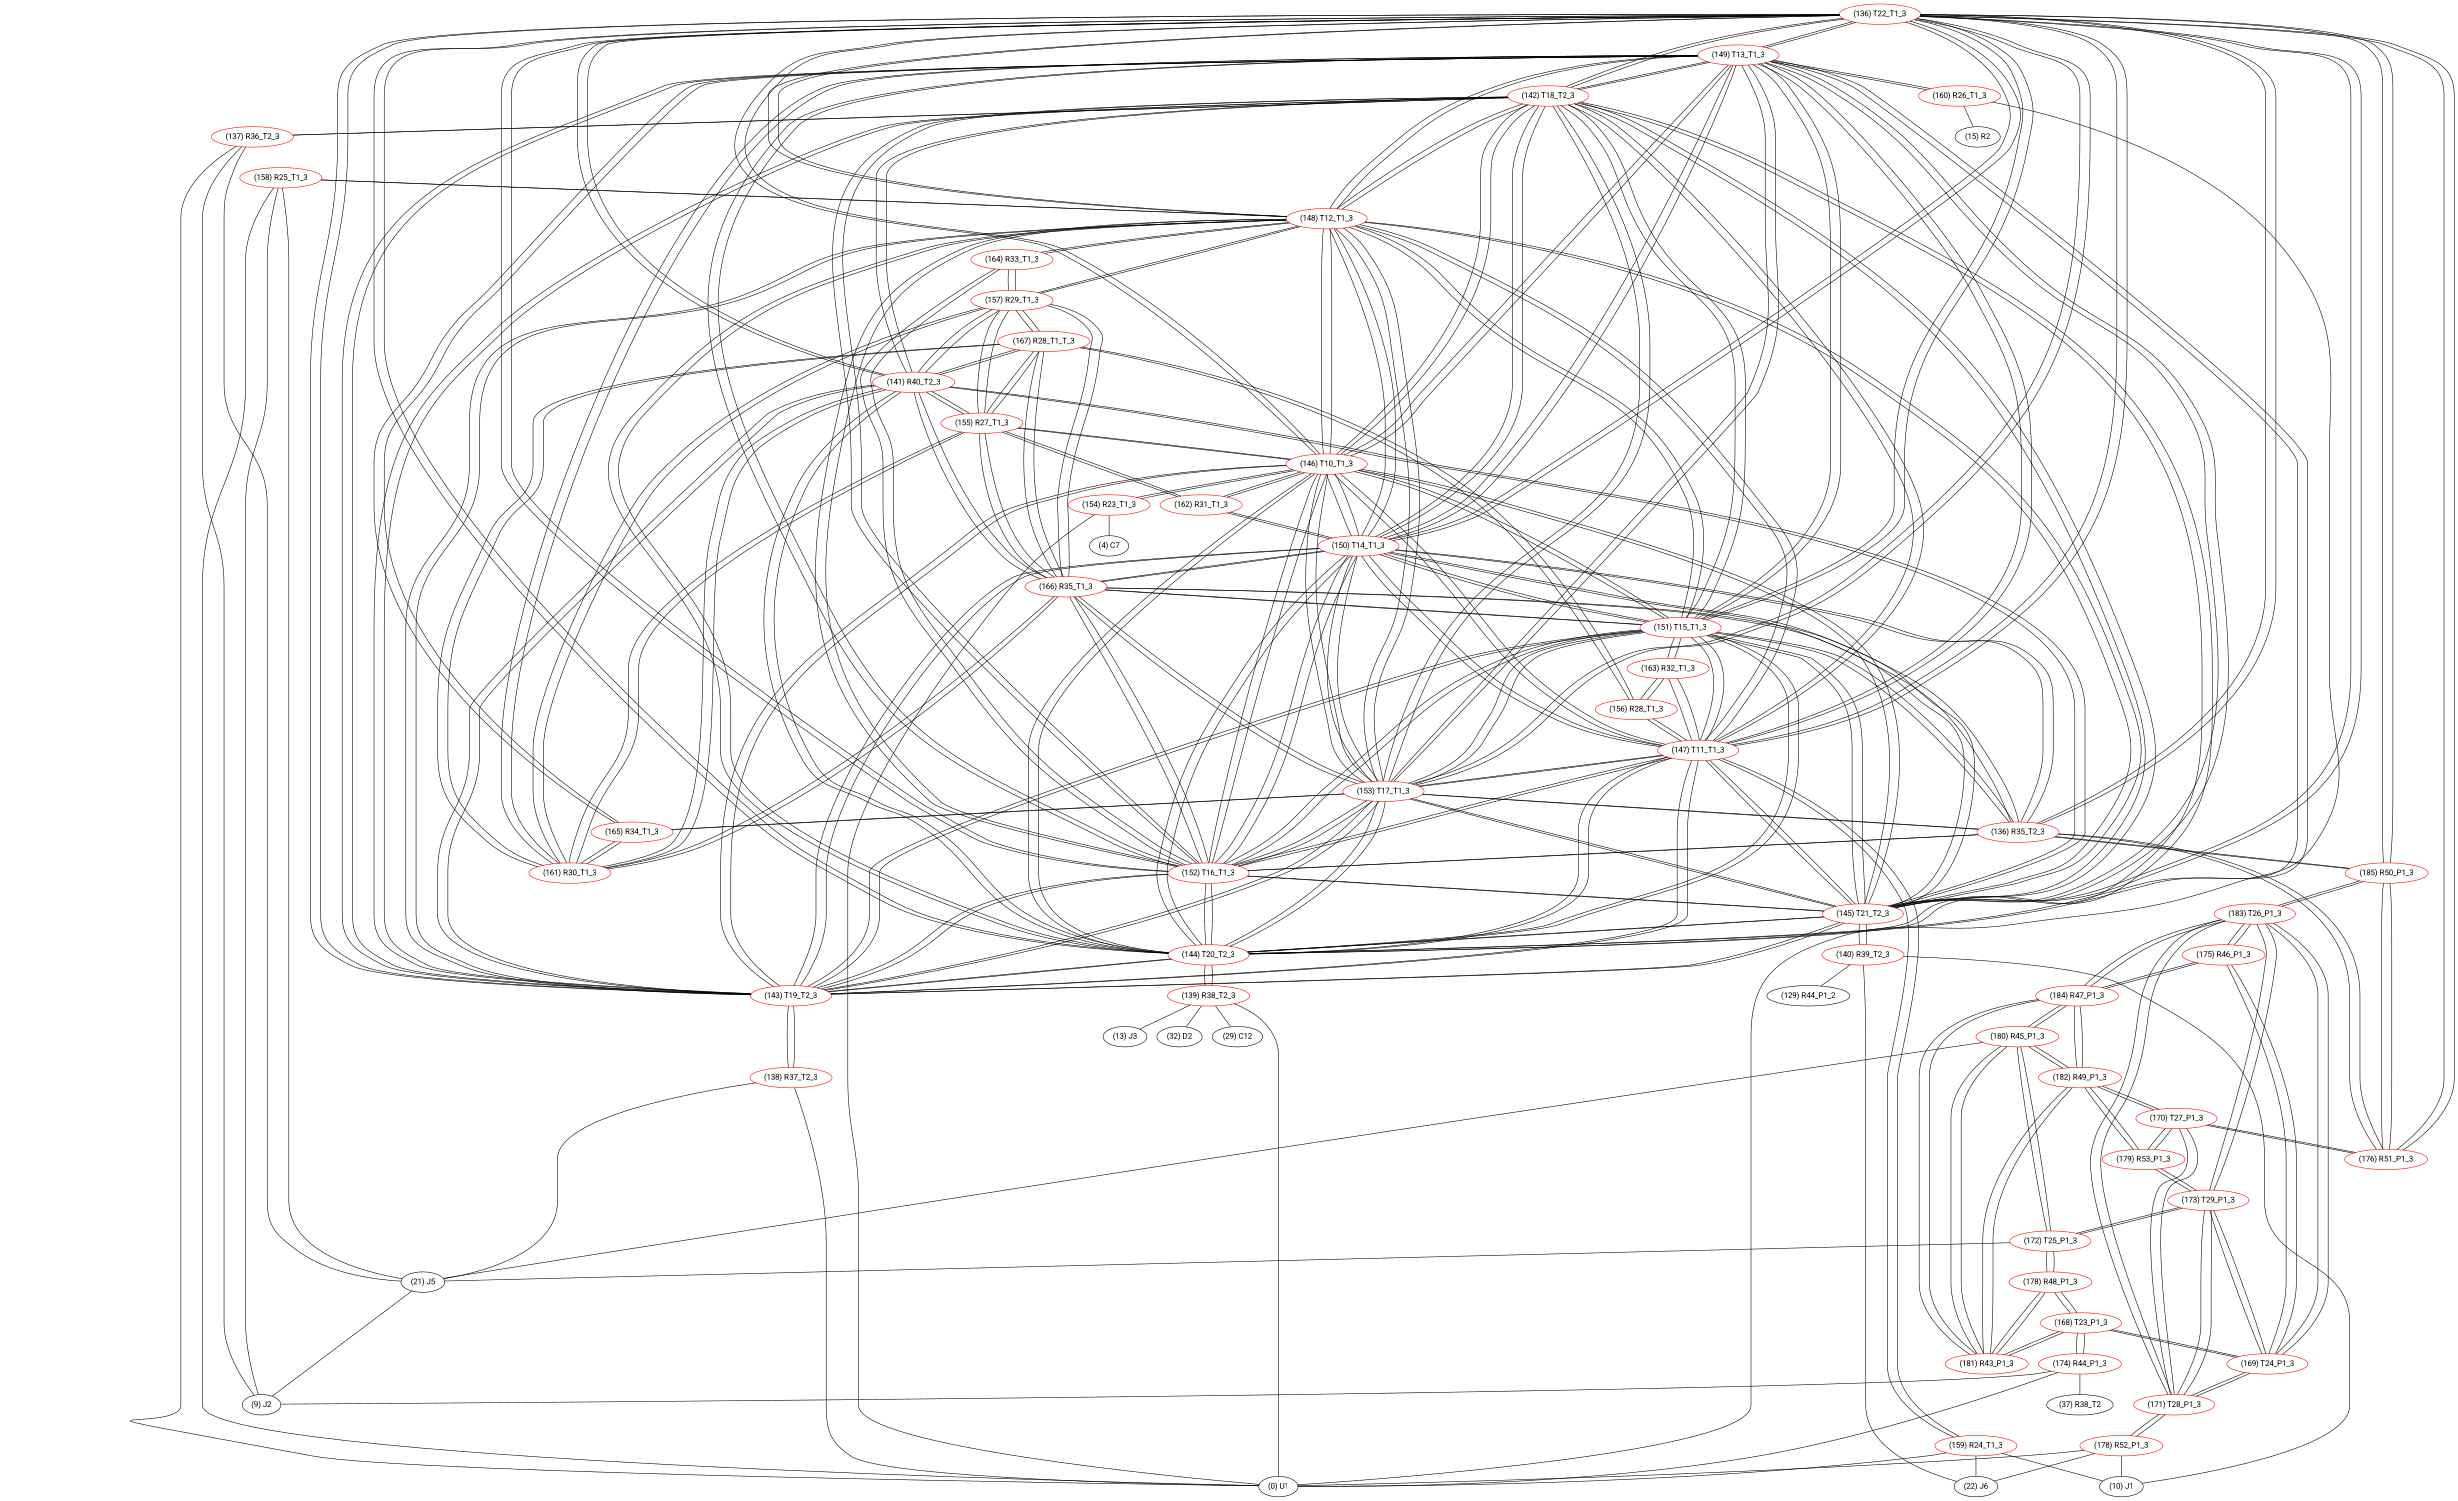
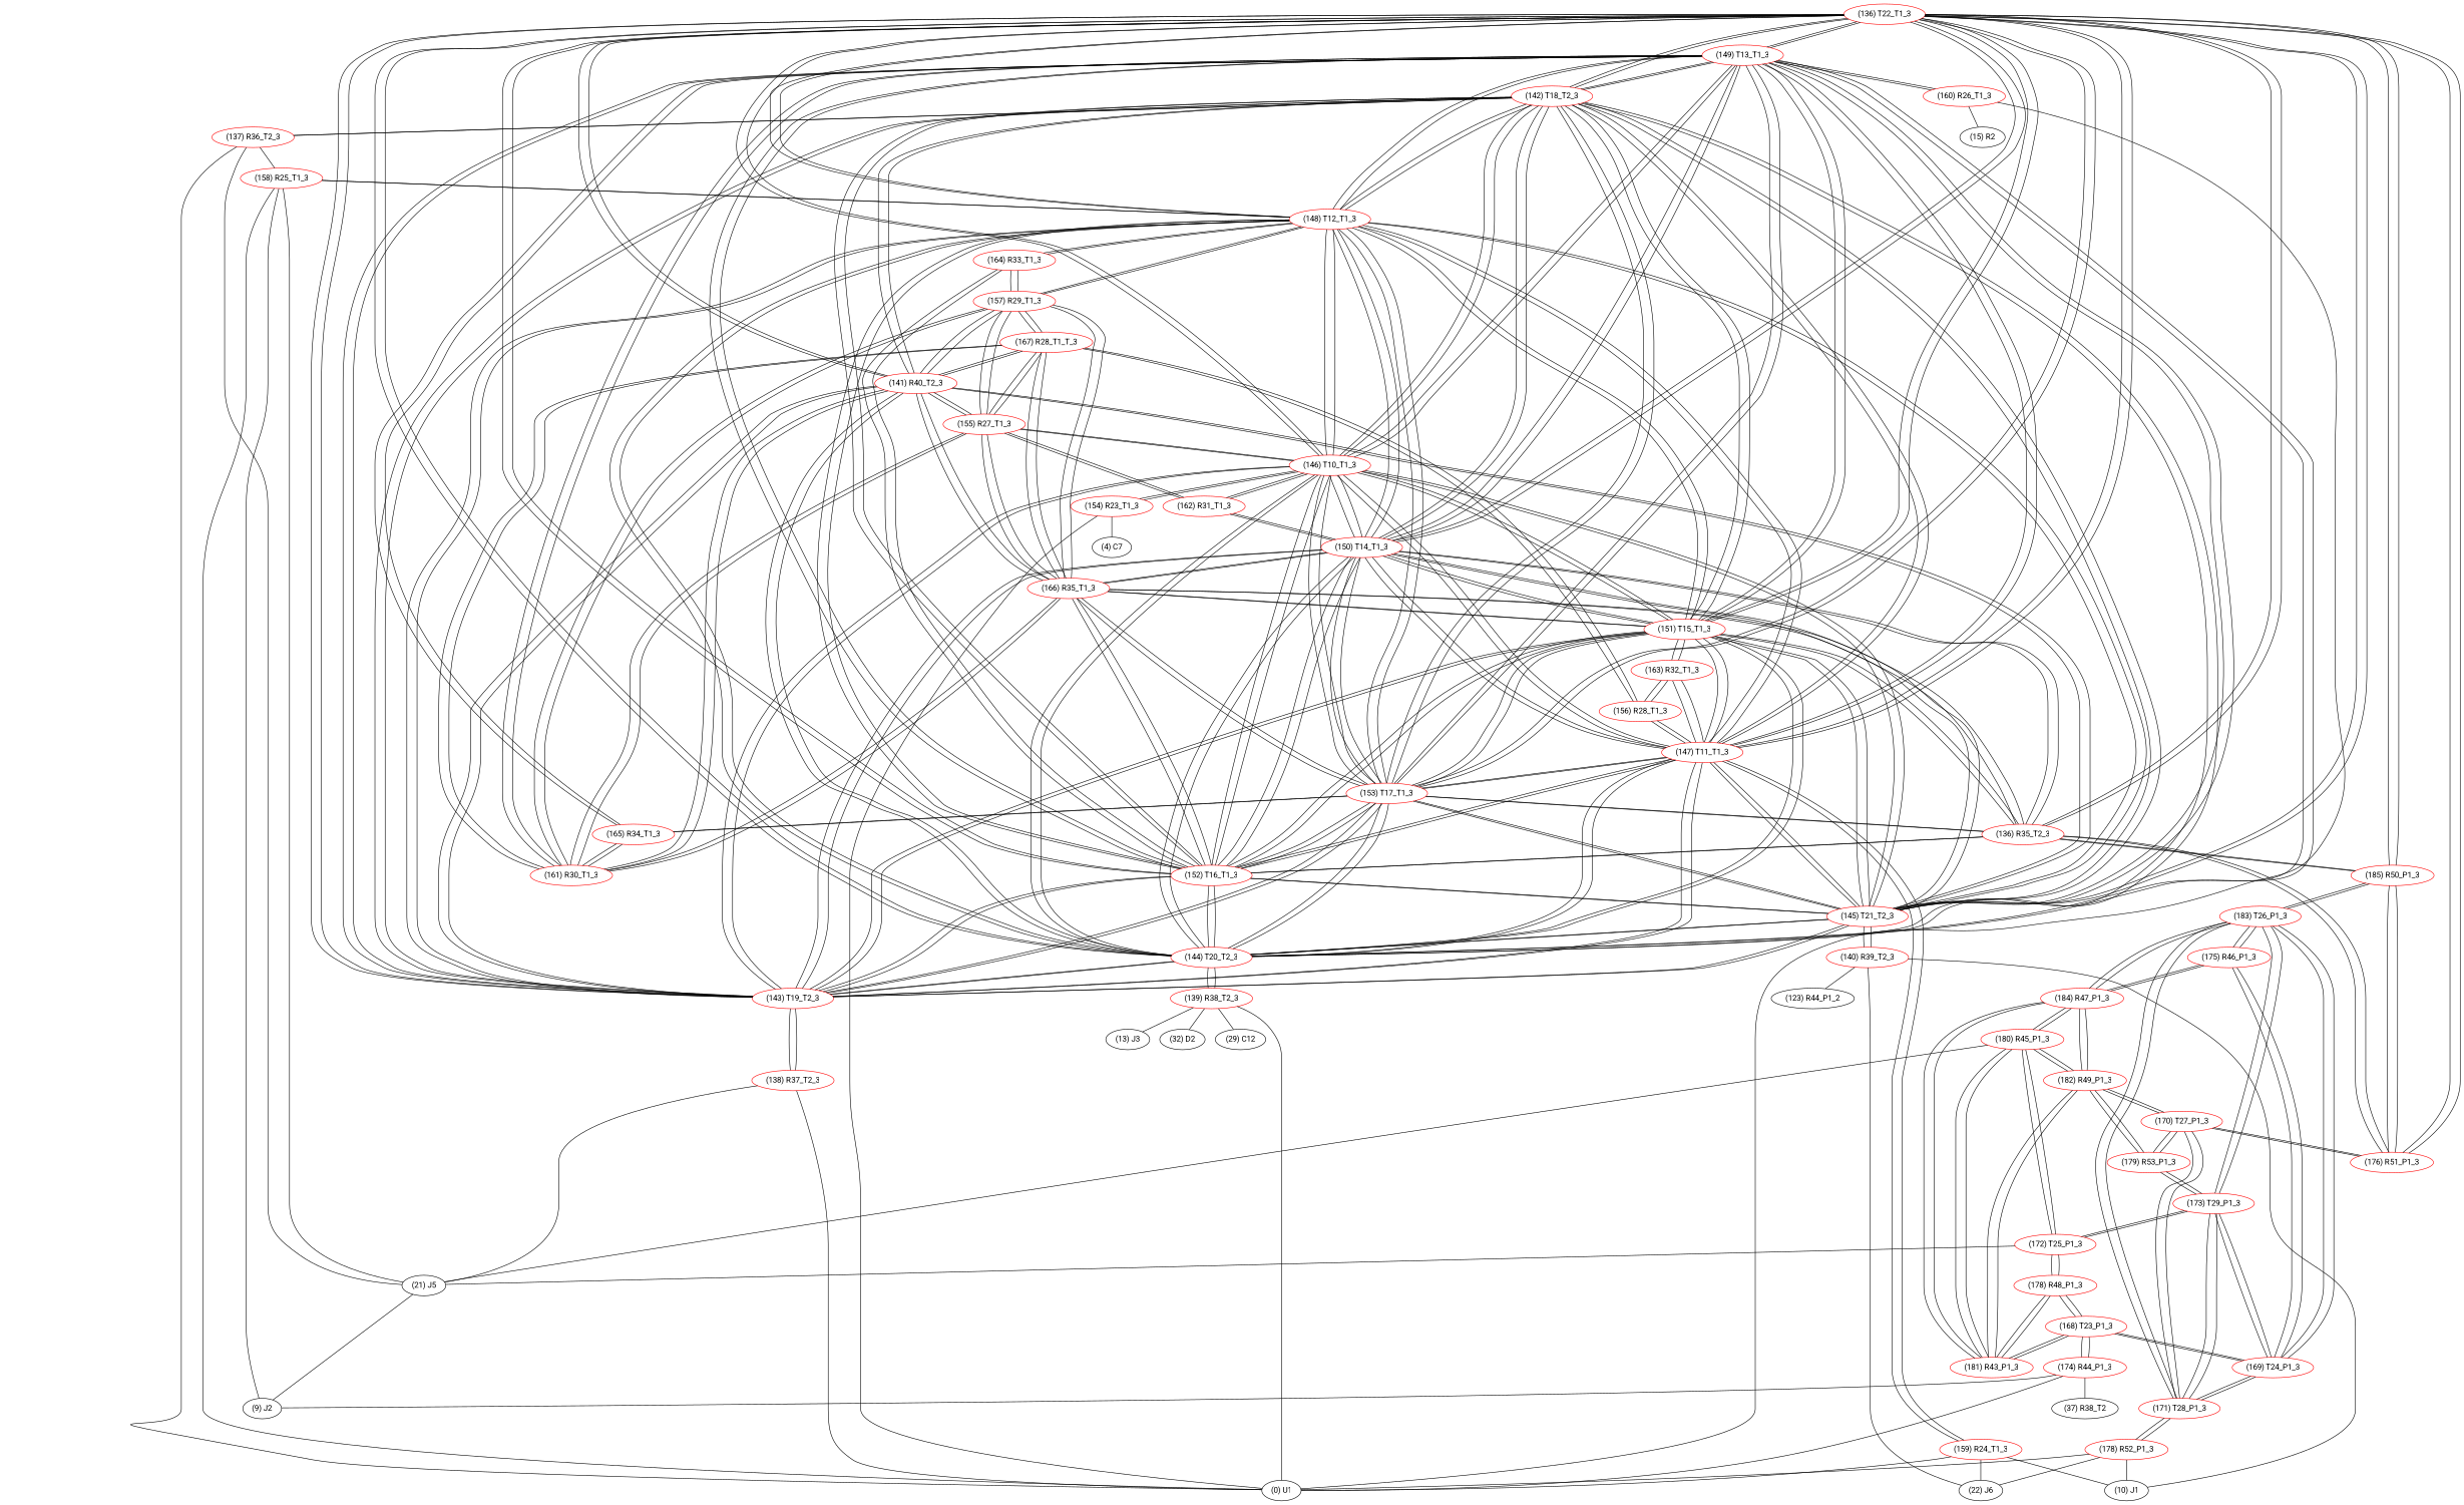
  graph {
    fontname=Roboto
    node [color=red fontname=Roboto]
    edge [fontname=Roboto]
    n1 [label="(136) T22_T1_3"]
    n2 [label="(149) T13_T1_3"]
    n3 [label="(142) T18_T2_3"]
    n4 [label="(143) T19_T2_3"]
    n5 [label="(148) T12_T1_3"]
    n6 [label="(151) T15_T1_3"]
    n7 [label="(150) T14_T1_3"]
    n8 [label="(144) T20_T2_3"]
    n9 [label="(145) T21_T2_3"]
    n10 [label="(147) T11_T1_3"]
    n11 [label="(146) T10_T1_3"]
    n12 [label="(152) T16_T1_3"]
    n13 [label="(153) T17_T1_3"]
    n14 [label="(141) R40_T2_3"]
    n15 [label="(176) R51_P1_3"]
    n16 [label="(185) R50_P1_3"]
    n17 [label="(136) R35_T2_3"]
    n18 [label="(161) R30_T1_3"]
    n19 [label="(165) R34_T1_3"]
    n20 [label="(160) R26_T1_3"]
    n21 [label="(137) R36_T2_3"]
    n22 [label="(138) R37_T2_3"]
    n23 [label="(157) R29_T1_3"]
    n24 [label="(164) R33_T1_3"]
    n25 [label="(158) R25_T1_3"]
    n26 [label="(166) R35_T1_3"]
    n27 [label="(163) R32_T1_3"]
    n28 [label="(162) R31_T1_3"]
    n29 [label="(139) R38_T2_3"]
    n30 [label="(140) R39_T2_3"]
    n31 [label="(159) R24_T1_3"]
    n32 [label="(156) R28_T1_3"]
    n33 [label="(155) R27_T1_3"]
    n34 [label="(154) R23_T1_3"]
    n35 [label="(167) R28_T1_T_3"]
    n36 [label="(170) T27_P1_3"]
    n37 [label="(183) T26_P1_3"]
    n38 [label="(0) U1" color=""]
    n39 [label="(15) R2" color=""]
    n40 [label="(21) J5" color=""]
    n41 [label="(9) J2" color=""]
    n42 [label="(13) J3" color=""]
    n43 [label="(32) D2" color=""]
    n44 [label="(29) C12" color=""]
    n45 [label="(10) J1" color=""]
-   n46 [label="(129) R44_P1_2" color=""]
+   n46 [label="(123) R44_P1_2" color=""]
    n47 [label="(22) J6" color=""]
    n48 [label="(4) C7" color=""]
    n49 [label="(182) R49_P1_3"]
    n50 [label="(171) T28_P1_3"]
    n51 [label="(179) R53_P1_3"]
    n52 [label="(169) T24_P1_3"]
    n53 [label="(184) R47_P1_3"]
    n54 [label="(173) T29_P1_3"]
    n55 [label="(175) R46_P1_3"]
    n56 [label="(168) T23_P1_3"]
    n57 [label="(178) R48_P1_3"]
    n58 [label="(181) R43_P1_3"]
    n59 [label="(174) R44_P1_3"]
    n60 [label="(172) T25_P1_3"]
    n61 [label="(180) R45_P1_3"]
    n62 [label="(37) R38_T2" color=""]
    n63 [label="(178) R52_P1_3"]
    n1 -- n2
    n1 -- n3
    n1 -- n4
    n1 -- n5
    n1 -- n6
    n1 -- n7
    n1 -- n8
    n1 -- n9
    n1 -- n10
    n1 -- n11
    n1 -- n12
    n1 -- n13
    n1 -- n14
    n1 -- n15
    n1 -- n16
    n1 -- n17
    n2 -- n1
    n2 -- n3
    n2 -- n4
    n2 -- n5
    n2 -- n6
    n2 -- n7
    n2 -- n8
    n2 -- n9
    n2 -- n10
    n2 -- n11
    n2 -- n12
    n2 -- n13
    n2 -- n18
    n2 -- n19
    n2 -- n20
    n3 -- n1
    n3 -- n2
    n3 -- n4
    n3 -- n5
    n3 -- n6
    n3 -- n7
    n3 -- n8
    n3 -- n9
    n3 -- n10
    n3 -- n11
    n3 -- n12
    n3 -- n13
    n3 -- n14
    n3 -- n21
    n4 -- n1
    n4 -- n2
    n4 -- n3
    n4 -- n5
    n4 -- n6
    n4 -- n7
    n4 -- n8
    n4 -- n9
    n4 -- n10
    n4 -- n11
    n4 -- n12
    n4 -- n13
    n4 -- n14
    n4 -- n22
    n5 -- n1
    n5 -- n2
    n5 -- n3
    n5 -- n4
    n5 -- n6
    n5 -- n7
    n5 -- n8
    n5 -- n9
    n5 -- n10
    n5 -- n11
    n5 -- n12
    n5 -- n13
    n5 -- n23
    n5 -- n24
    n5 -- n25
    n6 -- n1
    n6 -- n2
    n6 -- n3
    n6 -- n4
    n6 -- n5
    n6 -- n7
    n6 -- n8
    n6 -- n9
    n6 -- n10
    n6 -- n11
    n6 -- n12
    n6 -- n13
    n6 -- n17
    n6 -- n26
    n6 -- n27
    n7 -- n1
    n7 -- n2
    n7 -- n3
    n7 -- n4
    n7 -- n5
    n7 -- n6
    n7 -- n8
    n7 -- n9
    n7 -- n10
    n7 -- n11
    n7 -- n12
    n7 -- n13
    n7 -- n17
    n7 -- n26
    n7 -- n28
    n8 -- n1
    n8 -- n2
    n8 -- n3
    n8 -- n4
    n8 -- n5
    n8 -- n6
    n8 -- n7
    n8 -- n9
    n8 -- n10
    n8 -- n11
    n8 -- n12
    n8 -- n13
    n8 -- n14
    n8 -- n29
    n9 -- n1
    n9 -- n2
    n9 -- n3
    n9 -- n4
    n9 -- n5
    n9 -- n6
    n9 -- n7
    n9 -- n8
    n9 -- n10
    n9 -- n11
    n9 -- n12
    n9 -- n13
    n9 -- n14
    n9 -- n30
    n10 -- n1
    n10 -- n2
    n10 -- n3
    n10 -- n4
    n10 -- n5
    n10 -- n6
    n10 -- n7
    n10 -- n8
    n10 -- n9
    n10 -- n11
    n10 -- n12
    n10 -- n13
    n10 -- n27
    n10 -- n31
    n10 -- n32
    n11 -- n1
    n11 -- n2
    n11 -- n3
    n11 -- n4
    n11 -- n5
    n11 -- n6
    n11 -- n7
    n11 -- n8
    n11 -- n9
    n11 -- n10
    n11 -- n12
    n11 -- n13
    n11 -- n28
    n11 -- n33
    n11 -- n34
    n12 -- n1
    n12 -- n2
    n12 -- n3
    n12 -- n4
    n12 -- n5
    n12 -- n6
    n12 -- n7
    n12 -- n8
    n12 -- n9
    n12 -- n10
    n12 -- n11
    n12 -- n13
    n12 -- n17
    n12 -- n24
    n12 -- n26
    n13 -- n1
    n13 -- n2
    n13 -- n3
    n13 -- n4
    n13 -- n5
    n13 -- n6
    n13 -- n7
    n13 -- n8
    n13 -- n9
    n13 -- n10
    n13 -- n11
    n13 -- n12
    n13 -- n17
    n13 -- n19
    n13 -- n26
    n14 -- n1
    n14 -- n3
    n14 -- n4
    n14 -- n8
    n14 -- n9
    n14 -- n18
    n14 -- n23
    n14 -- n26
    n14 -- n33
    n14 -- n35
    n15 -- n1
    n15 -- n16
    n15 -- n17
    n15 -- n36
    n16 -- n1
    n16 -- n15
    n16 -- n17
    n16 -- n37
    n17 -- n1
    n17 -- n6
    n17 -- n7
    n17 -- n12
    n17 -- n13
    n17 -- n15
    n17 -- n16
    n17 -- n26
    n18 -- n2
    n18 -- n14
    n18 -- n19
    n18 -- n23
    n18 -- n26
    n18 -- n33
    n18 -- n35
    n19 -- n2
    n19 -- n13
    n19 -- n18
    n20 -- n2
    n20 -- n38
    n20 -- n39
    n21 -- n3
    n21 -- n38
    n21 -- n40
-   n21 -- n41
+   n21 -- n25
    n22 -- n4
    n22 -- n38
    n22 -- n40
    n23 -- n5
    n23 -- n14
    n23 -- n18
    n23 -- n24
    n23 -- n26
    n23 -- n33
    n23 -- n35
    n24 -- n5
    n24 -- n12
    n24 -- n23
    n25 -- n5
    n25 -- n38
    n25 -- n40
    n25 -- n41
    n26 -- n6
    n26 -- n7
    n26 -- n12
    n26 -- n13
    n26 -- n14
    n26 -- n17
    n26 -- n18
    n26 -- n23
    n26 -- n33
    n26 -- n35
    n27 -- n6
    n27 -- n10
    n27 -- n32
    n28 -- n7
    n28 -- n11
    n28 -- n33
    n29 -- n8
    n29 -- n38
    n29 -- n42
    n29 -- n43
    n29 -- n44
    n30 -- n9
    n30 -- n45
    n30 -- n46
    n30 -- n47
    n31 -- n10
    n31 -- n38
    n31 -- n45
    n31 -- n47
    n32 -- n10
    n32 -- n27
    n32 -- n35
    n33 -- n11
    n33 -- n14
    n33 -- n18
    n33 -- n23
    n33 -- n26
    n33 -- n28
    n33 -- n35
    n34 -- n11
    n34 -- n38
    n34 -- n48
    n35 -- n14
    n35 -- n18
    n35 -- n23
    n35 -- n26
    n35 -- n32
    n35 -- n33
    n36 -- n15
    n36 -- n49
    n36 -- n50
    n36 -- n51
    n37 -- n16
    n37 -- n50
    n37 -- n52
    n37 -- n53
    n37 -- n54
    n37 -- n55
    n40 -- n41
    n49 -- n36
    n49 -- n51
    n49 -- n53
    n49 -- n58
    n49 -- n61
    n50 -- n36
    n50 -- n37
    n50 -- n52
    n50 -- n54
    n50 -- n63
    n51 -- n36
    n51 -- n49
    n51 -- n54
    n52 -- n37
    n52 -- n50
    n52 -- n54
    n52 -- n55
    n52 -- n56
    n53 -- n37
    n53 -- n49
    n53 -- n55
    n53 -- n58
    n53 -- n61
    n54 -- n37
    n54 -- n50
    n54 -- n51
    n54 -- n52
    n54 -- n60
    n55 -- n37
    n55 -- n52
    n55 -- n53
    n56 -- n52
    n56 -- n57
    n56 -- n58
    n56 -- n59
    n57 -- n56
    n57 -- n58
    n57 -- n60
    n58 -- n49
    n58 -- n53
    n58 -- n56
    n58 -- n57
    n58 -- n61
    n59 -- n38
    n59 -- n41
    n59 -- n56
    n59 -- n62
    n60 -- n40
    n60 -- n54
    n60 -- n57
    n60 -- n61
    n61 -- n40
    n61 -- n49
    n61 -- n53
    n61 -- n58
    n61 -- n60
    n63 -- n38
    n63 -- n45
    n63 -- n47
    n63 -- n50
  }
